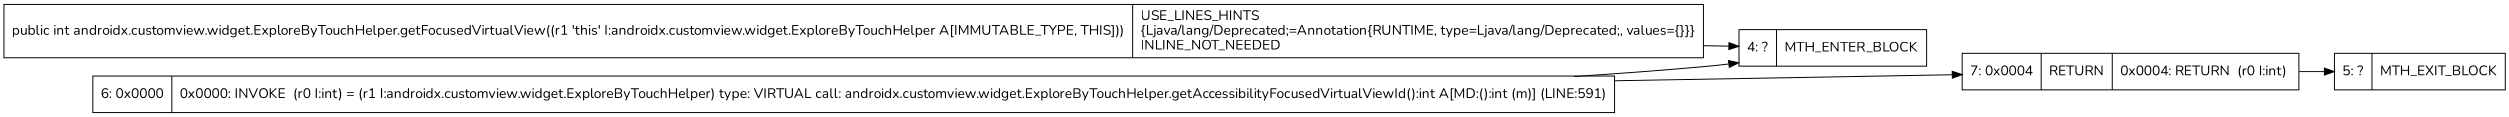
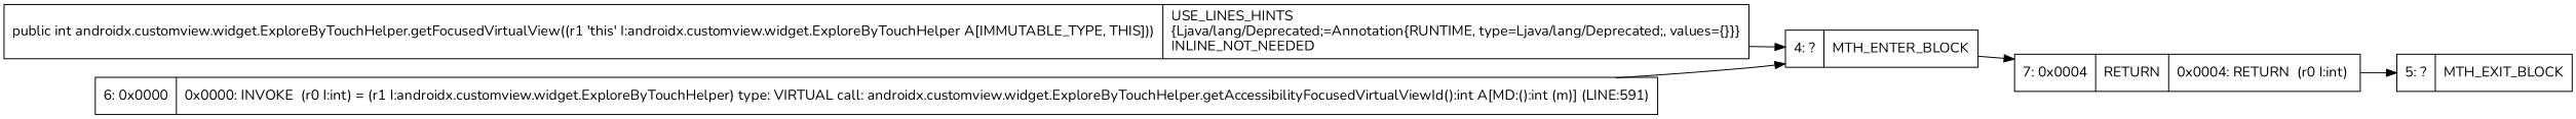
  digraph {
    fontname=Nunito
    rankdir=LR
    node [fontname=Nunito shape=record]
    edge [fontname=Nunito]
    n1 [label="{4\:\ ?|MTH_ENTER_BLOCK\l}"]
    n2 [label="{6\:\ 0x0000|0x0000: INVOKE  (r0 I:int) = (r1 I:androidx.customview.widget.ExploreByTouchHelper) type: VIRTUAL call: androidx.customview.widget.ExploreByTouchHelper.getAccessibilityFocusedVirtualViewId():int A[MD:():int (m)] (LINE:591)\l}"]
    n3 [label="{7\:\ 0x0004|RETURN\l|0x0004: RETURN  (r0 I:int) \l}"]
    n4 [label="{5\:\ ?|MTH_EXIT_BLOCK\l}"]
    n5 [label="{public int androidx.customview.widget.ExploreByTouchHelper.getFocusedVirtualView((r1 'this' I:androidx.customview.widget.ExploreByTouchHelper A[IMMUTABLE_TYPE, THIS]))  | USE_LINES_HINTS\l\{Ljava\/lang\/Deprecated;=Annotation\{RUNTIME, type=Ljava\/lang\/Deprecated;, values=\{\}\}\}\lINLINE_NOT_NEEDED\l}"]
    n2 -> n1
-   n2 -> n3
+   n1 -> n3
    n3 -> n4
    n5 -> n1
  }
